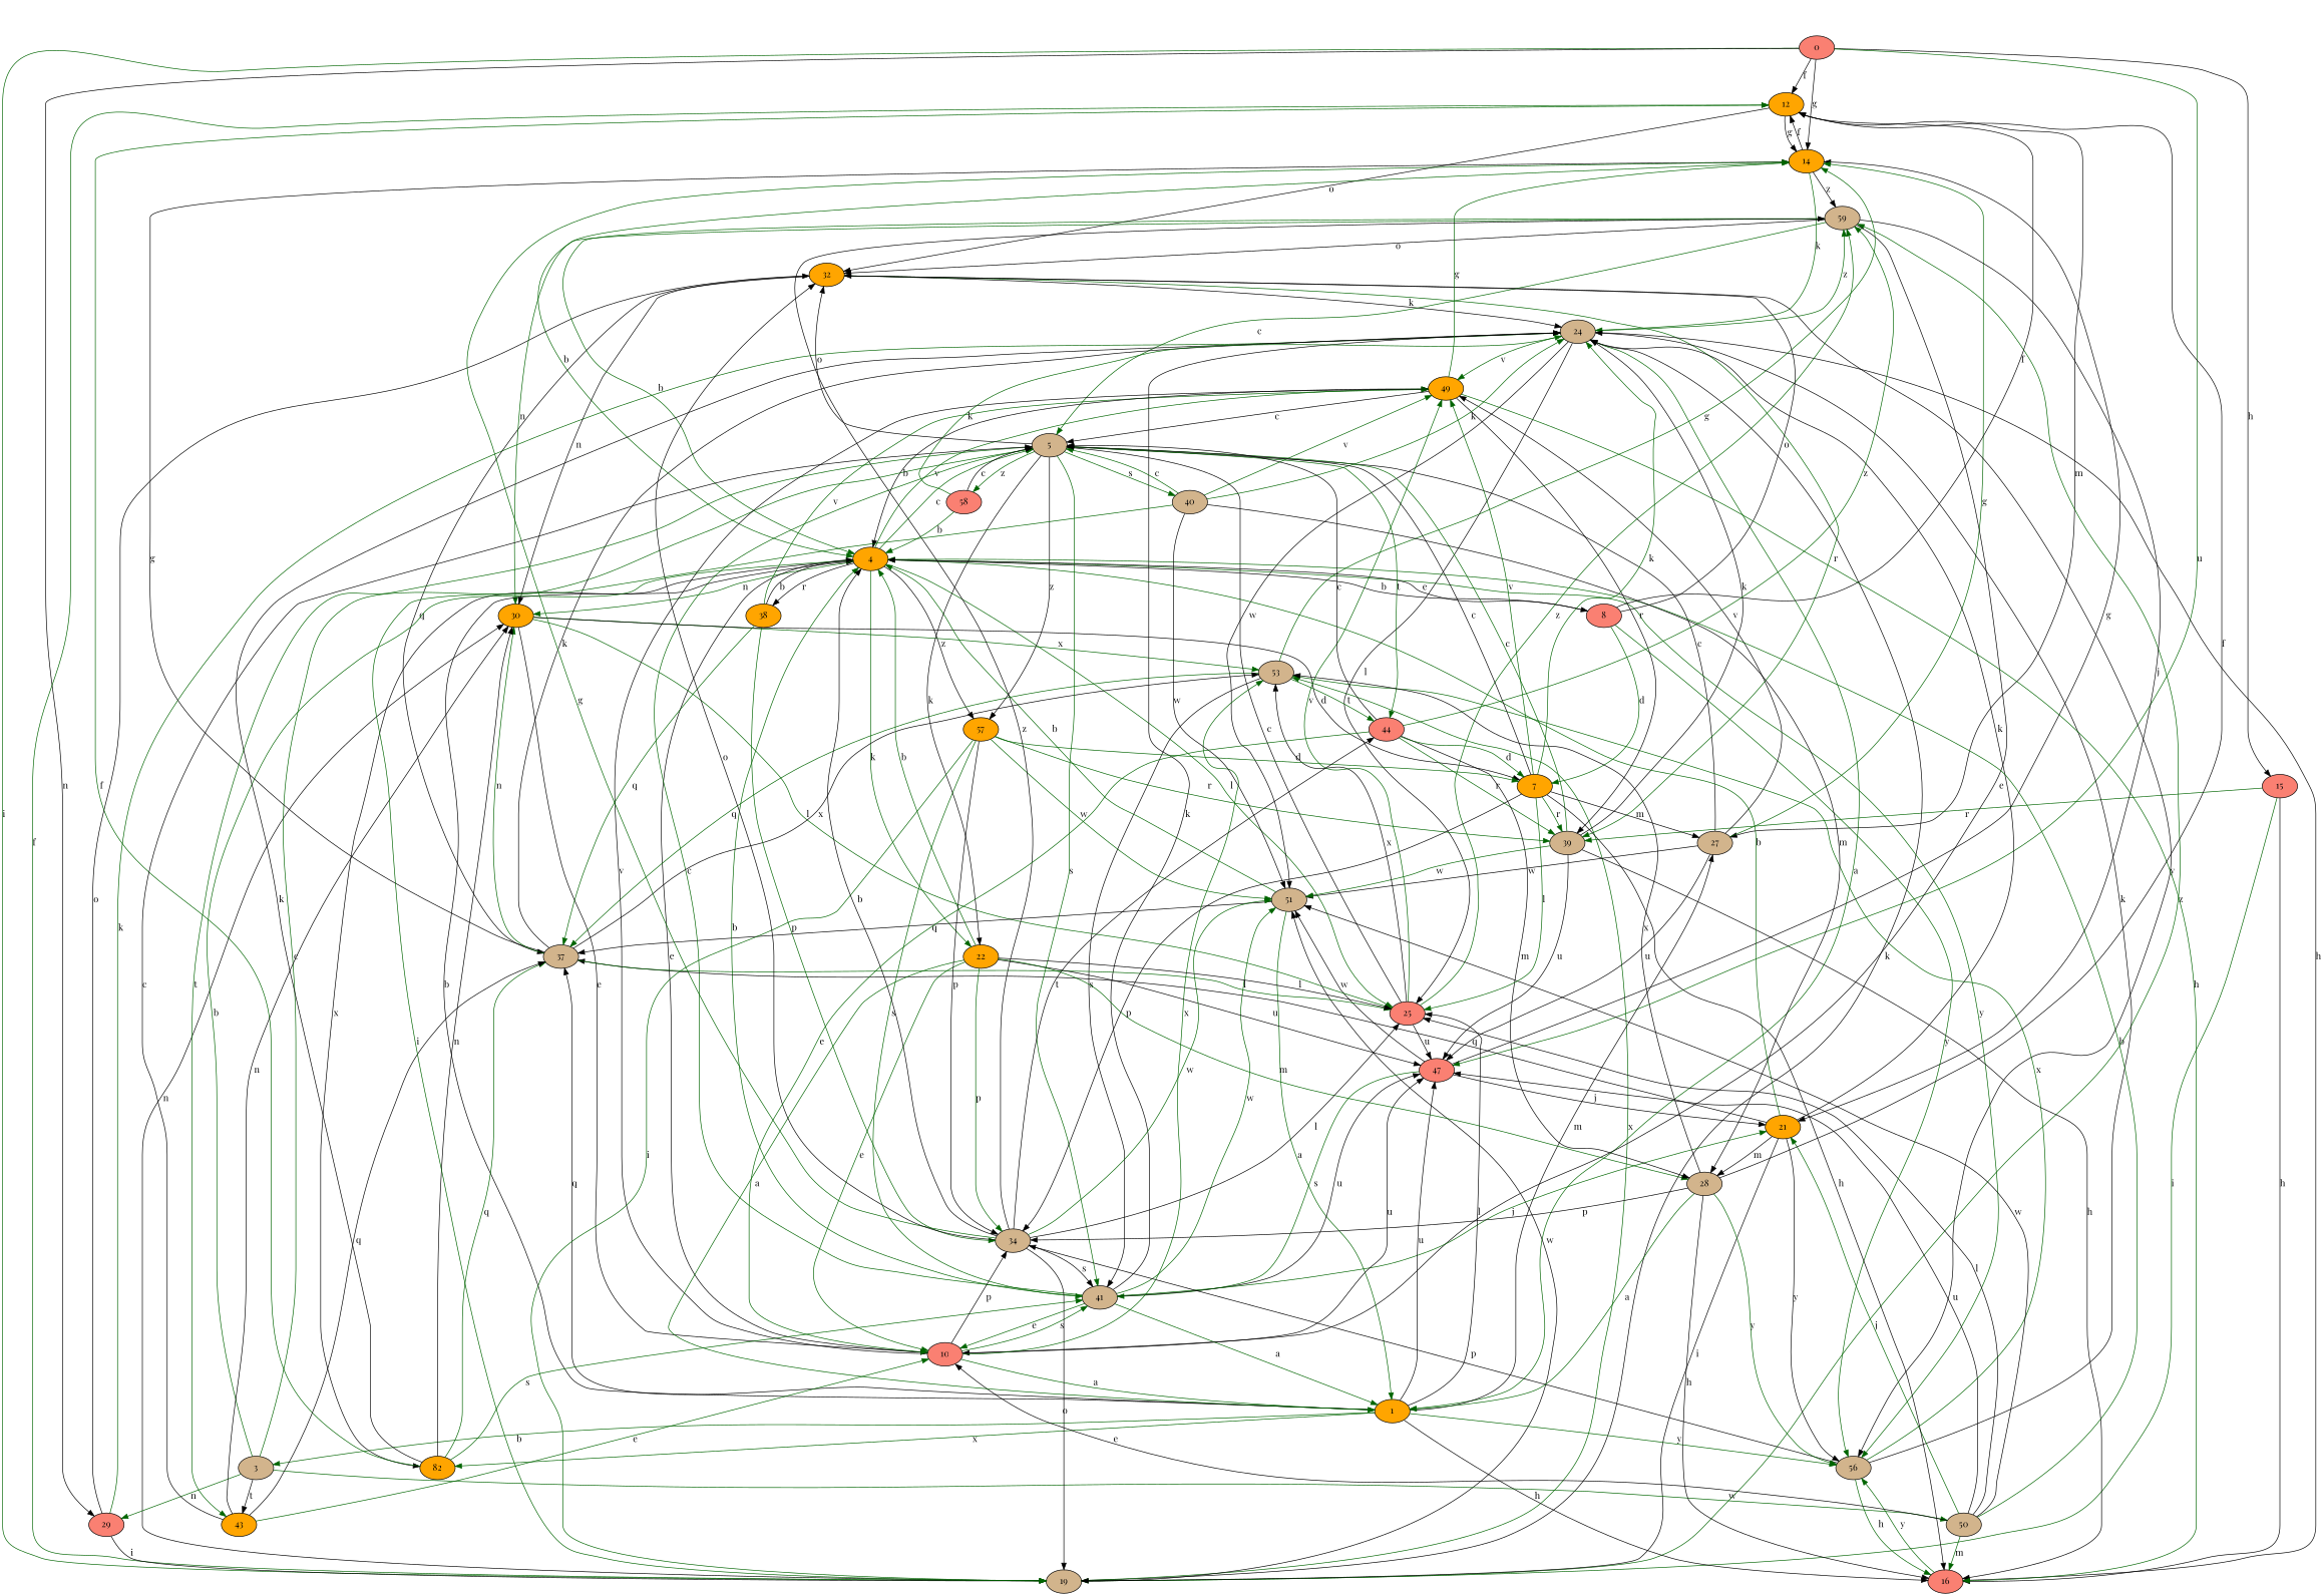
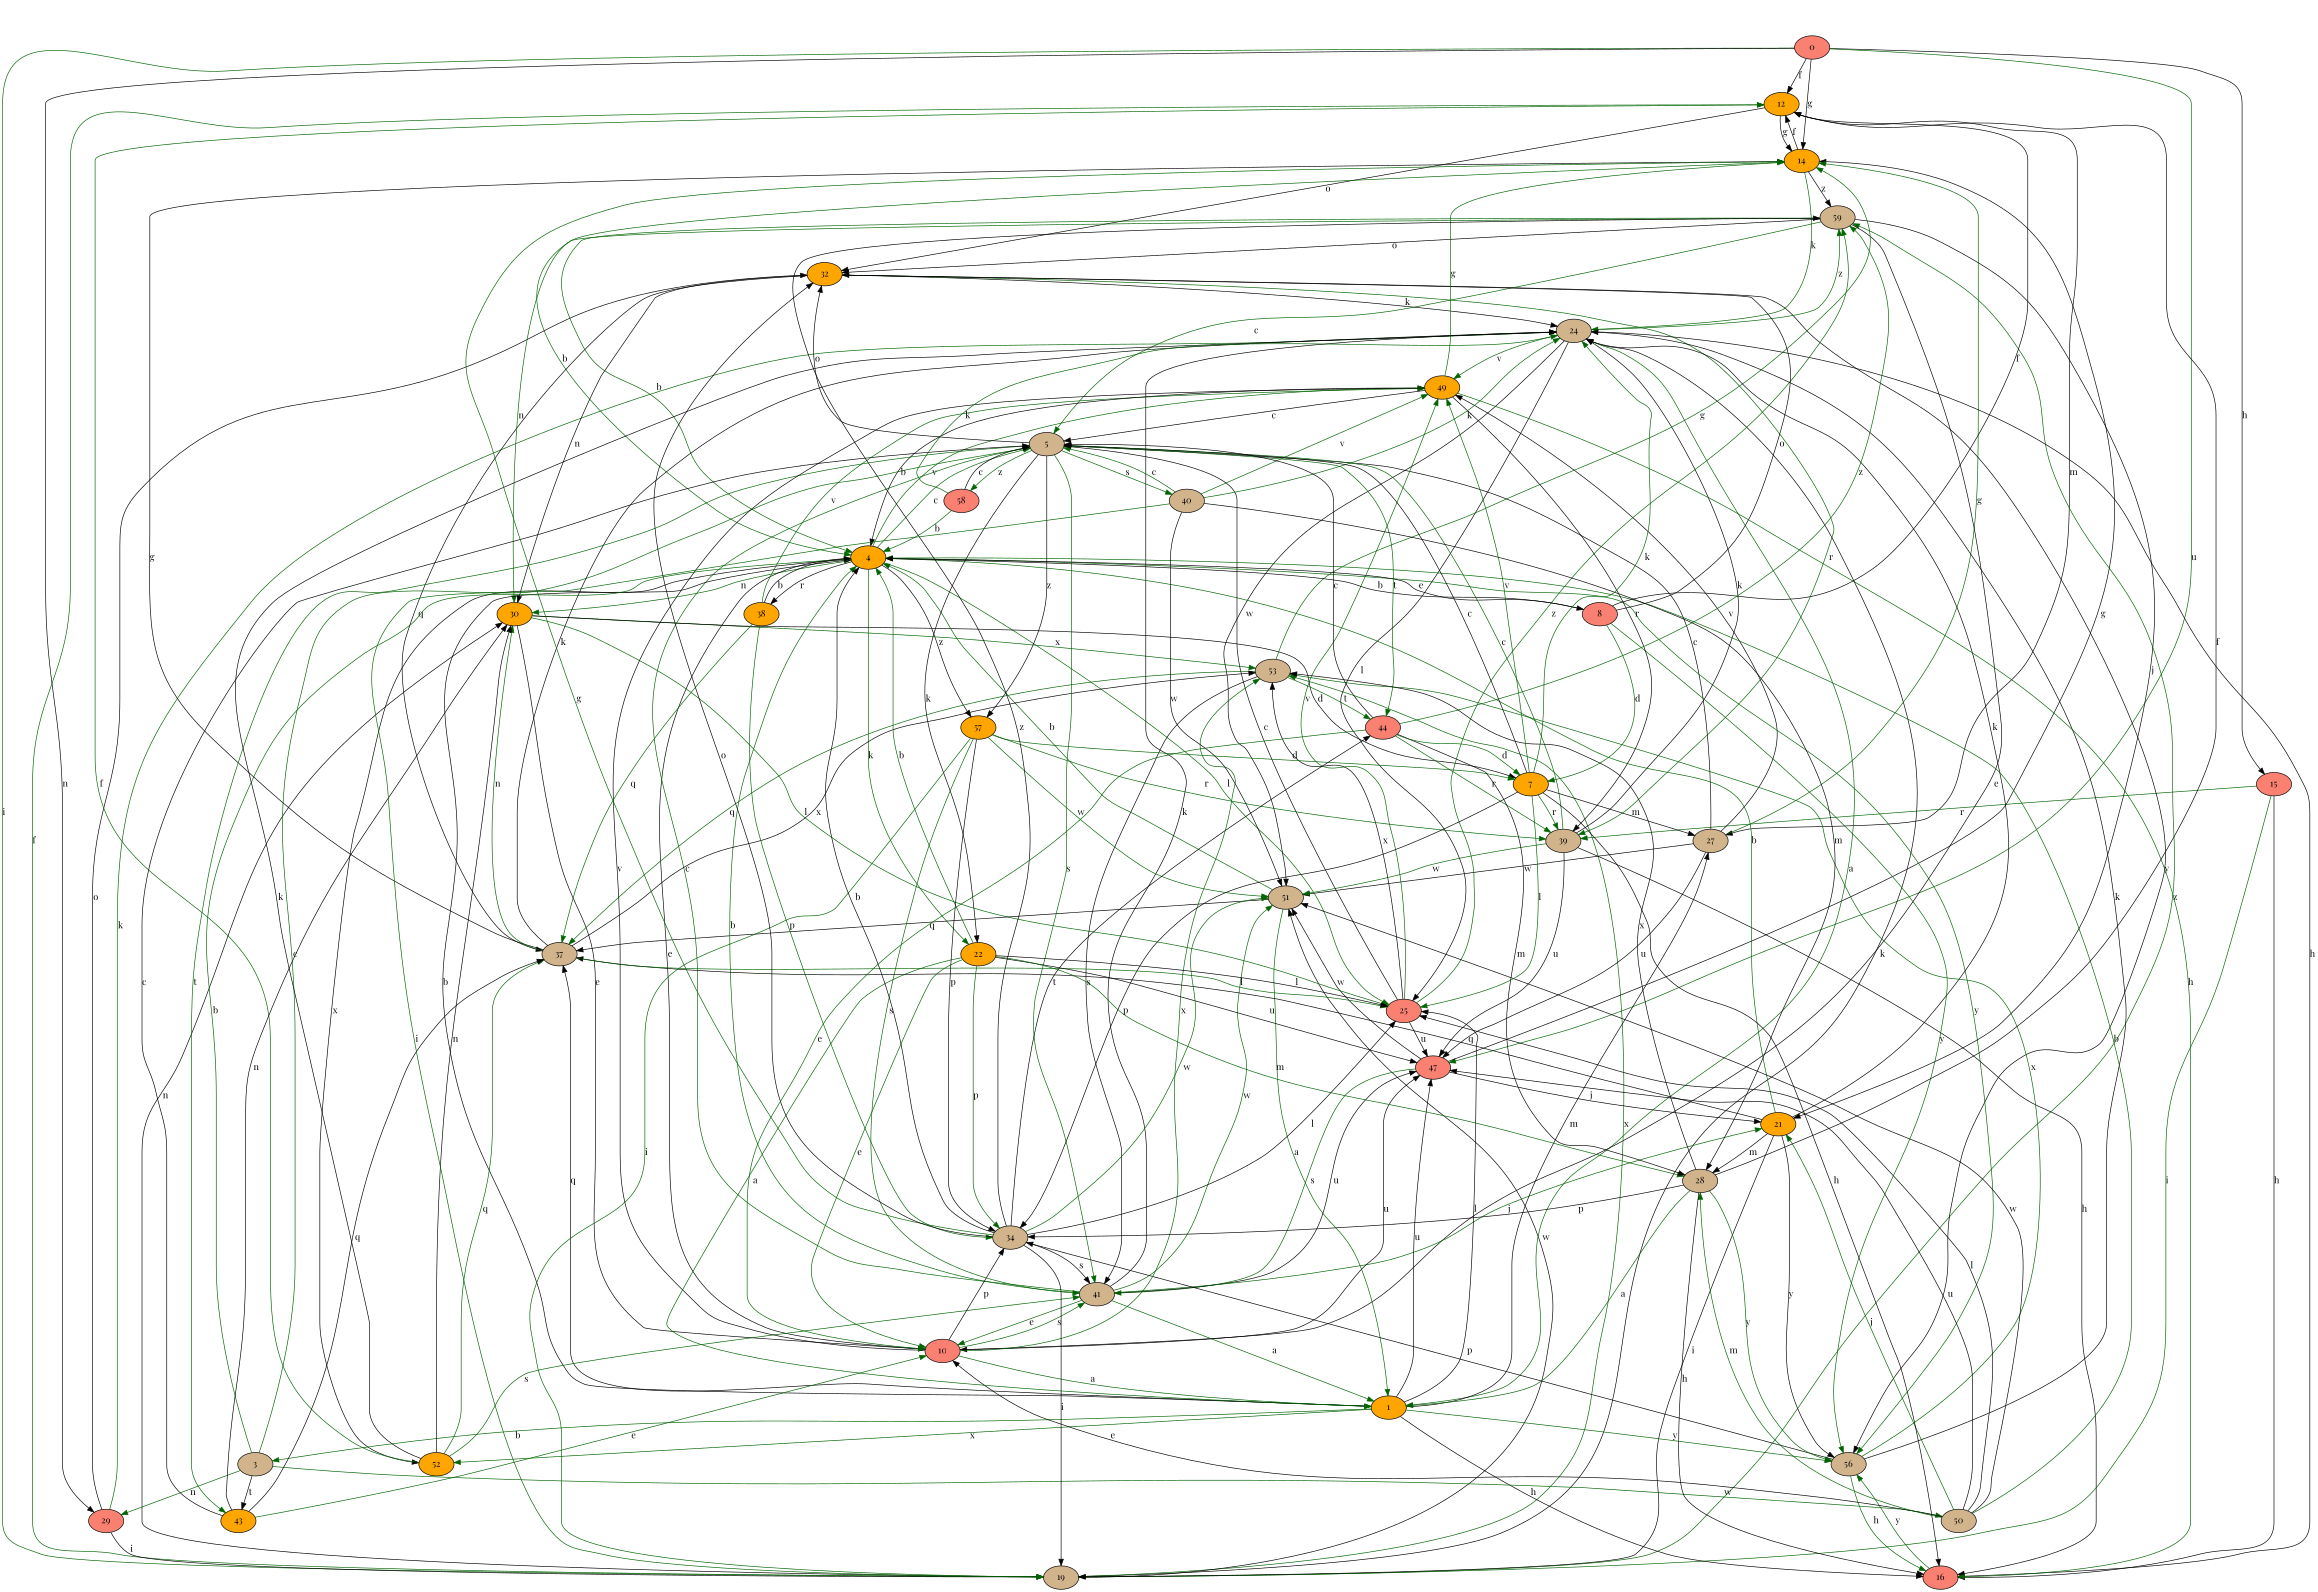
  strict digraph {
    fontname="Playfair Display"
    node [fillcolor=tan fontname="Playfair Display" style=filled]
    edge [color=black fontname="Playfair Display"]
    0 [fillcolor=salmon]
    12 [fillcolor=orange]
    14 [fillcolor=orange]
    15 [fillcolor=salmon]
    19
    29 [fillcolor=salmon]
    47 [fillcolor=salmon]
    27
    32 [fillcolor=orange]
    4 [fillcolor=orange]
    24
    59
    16 [fillcolor=salmon]
    39
    30 [fillcolor=orange]
    53
    51
    41
    21 [fillcolor=orange]
    1 [fillcolor=orange]
    3
    25 [fillcolor=salmon]
    37
-   52 [fillcolor=orange label=82]
+   52 [fillcolor=orange]
    56
    5
    43 [fillcolor=orange]
    50
    8 [fillcolor=salmon]
    10 [fillcolor=salmon]
    22 [fillcolor=orange]
    38 [fillcolor=orange]
    49 [fillcolor=orange]
    57 [fillcolor=orange]
    34
    40
    44 [fillcolor=salmon]
    58 [fillcolor=salmon]
    28
    7 [fillcolor=orange]
    0 -> 12 [label=f]
    0 -> 14 [label=g]
    0 -> 15 [label=h]
    0 -> 19 [color=darkgreen label=i]
    0 -> 29 [label=n]
    0 -> 47 [color=darkgreen label=u]
    12 -> 14 [label=g]
    12 -> 27 [label=m]
    12 -> 32 [label=o]
    14 -> 12 [label=f]
    14 -> 4 [color=darkgreen label=b]
    14 -> 24 [color=darkgreen label=k]
    14 -> 59 [label=z]
    15 -> 19 [color=darkgreen label=i]
    15 -> 16 [label=h]
    15 -> 39 [color=darkgreen label=r]
    19 -> 12 [color=darkgreen label=f]
    19 -> 24 [label=k]
    19 -> 59 [color=darkgreen label=z]
    19 -> 30 [label=n]
    19 -> 53 [color=darkgreen label=x]
    19 -> 51 [label=w]
    29 -> 19 [label=i]
    29 -> 32 [label=o]
    29 -> 24 [color=darkgreen label=k]
    47 -> 14 [label=g]
    47 -> 51 [label=w]
    47 -> 41 [color=darkgreen label=s]
    47 -> 21 [label=j]
    27 -> 14 [color=darkgreen label=g]
    27 -> 47 [label=u]
    27 -> 51 [label=w]
    27 -> 5 [label=c]
    27 -> 49 [label=v]
    32 -> 24 [label=k]
    32 -> 39 [color=darkgreen label=r]
    32 -> 30 [label=n]
    32 -> 37 [label=q]
    32 -> 56 [label=y]
    4 -> 30 [color=darkgreen label=n]
    4 -> 25 [color=darkgreen label=l]
    4 -> 52 [label=x]
    4 -> 56 [color=darkgreen label=y]
    4 -> 5 [color=darkgreen label=c]
    4 -> 8 [label=e]
    4 -> 10 [label=e]
    4 -> 22 [color=darkgreen label=k]
    4 -> 38 [label=r]
    4 -> 49 [color=darkgreen label=v]
    4 -> 57 [label=z]
    24 -> 59 [color=darkgreen label=z]
    24 -> 16 [label=h]
    24 -> 51 [label=w]
    24 -> 1 [color=darkgreen label=a]
    24 -> 25 [label=l]
    24 -> 49 [color=darkgreen label=v]
    59 -> 32 [label=o]
    59 -> 4 [color=darkgreen label=b]
    59 -> 30 [color=darkgreen label=n]
    59 -> 21 [label=j]
    59 -> 5 [color=darkgreen label=c]
    59 -> 10 [label=e]
    16 -> 56 [color=darkgreen label=y]
    39 -> 47 [label=u]
    39 -> 24 [label=k]
    39 -> 16 [label=h]
    39 -> 51 [color=darkgreen label=w]
    39 -> 5 [color=darkgreen label=c]
    30 -> 53 [color=darkgreen label=x]
    30 -> 25 [color=darkgreen label=l]
    30 -> 10 [label=e]
    30 -> 7 [label=d]
    53 -> 14 [color=darkgreen label=g]
    53 -> 41 [label=s]
    53 -> 37 [color=darkgreen label=q]
    53 -> 44 [color=darkgreen label=t]
    51 -> 4 [color=darkgreen label=b]
    51 -> 1 [color=darkgreen label=a]
    51 -> 37 [label=q]
    41 -> 47 [label=u]
    41 -> 4 [color=darkgreen label=b]
    41 -> 24 [label=k]
    41 -> 51 [color=darkgreen label=w]
    41 -> 21 [color=darkgreen label=j]
    41 -> 1 [color=darkgreen label=a]
    41 -> 5 [color=darkgreen label=c]
    41 -> 10 [color=darkgreen label=e]
    21 -> 19 [label=i]
    21 -> 4 [color=darkgreen label=b]
    21 -> 24 [label=k]
    21 -> 37 [label=q]
    21 -> 56 [label=y]
    21 -> 28 [label=m]
    1 -> 47 [label=u]
    1 -> 27 [label=m]
    1 -> 4 [label=b]
    1 -> 16 [label=h]
    1 -> 3 [color=darkgreen label=b]
    1 -> 25 [label=l]
    1 -> 37 [label=q]
    1 -> 52 [color=darkgreen label=x]
    1 -> 56 [color=darkgreen label=y]
    3 -> 29 [color=darkgreen label=n]
    3 -> 4 [color=darkgreen label=b]
    3 -> 5 [color=darkgreen label=c]
    3 -> 43 [label=t]
    3 -> 50 [color=darkgreen label=w]
    25 -> 47 [label=u]
    25 -> 59 [color=darkgreen label=z]
    25 -> 53 [label=x]
    25 -> 5 [label=c]
    25 -> 49 [color=darkgreen label=v]
    37 -> 14 [label=g]
    37 -> 24 [label=k]
    37 -> 30 [color=darkgreen label=n]
    37 -> 53 [label=x]
    37 -> 25 [color=darkgreen label=l]
    52 -> 12 [color=darkgreen label=f]
    52 -> 24 [label=k]
    52 -> 30 [label=n]
    52 -> 41 [color=darkgreen label=s]
    52 -> 37 [color=darkgreen label=q]
    56 -> 24 [label=k]
    56 -> 16 [color=darkgreen label=h]
    56 -> 53 [color=darkgreen label=x]
    56 -> 34 [label=p]
    5 -> 32 [label=o]
    5 -> 41 [color=darkgreen label=s]
    5 -> 43 [color=darkgreen label=t]
    5 -> 22 [label=k]
    5 -> 57 [label=z]
    5 -> 40 [color=darkgreen label=s]
    5 -> 44 [color=darkgreen label=t]
    5 -> 58 [color=darkgreen label=z]
    43 -> 30 [label=n]
    43 -> 37 [label=q]
    43 -> 5 [label=c]
    43 -> 10 [color=darkgreen label=e]
    50 -> 47 [label=u]
    50 -> 4 [color=darkgreen label=b]
    50 -> 51 [label=w]
    50 -> 21 [color=darkgreen label=j]
    50 -> 25 [label=l]
    50 -> 10 [label=e]
-   50 -> 16 [color=darkgreen label=m]
+   50 -> 28 [color=darkgreen label=m]
    8 -> 12 [label=f]
    8 -> 32 [label=o]
    8 -> 4 [label=b]
    8 -> 56 [color=darkgreen label=y]
    8 -> 7 [color=darkgreen label=d]
    10 -> 47 [label=u]
    10 -> 53 [color=darkgreen label=x]
    10 -> 41 [color=darkgreen label=s]
    10 -> 1 [color=darkgreen label=a]
    10 -> 49 [label=v]
    10 -> 34 [label=p]
    22 -> 47 [label=u]
    22 -> 4 [color=darkgreen label=b]
    22 -> 1 [color=darkgreen label=a]
    22 -> 25 [label=l]
    22 -> 10 [color=darkgreen label=e]
    22 -> 34 [color=darkgreen label=p]
    22 -> 28 [color=darkgreen label=m]
    38 -> 4 [label=b]
    38 -> 37 [color=darkgreen label=q]
    38 -> 49 [color=darkgreen label=v]
    38 -> 34 [color=darkgreen label=p]
    49 -> 14 [color=darkgreen label=g]
    49 -> 4 [label=b]
    49 -> 16 [color=darkgreen label=h]
    49 -> 39 [label=r]
    49 -> 5 [label=c]
    57 -> 19 [color=darkgreen label=i]
    57 -> 39 [color=darkgreen label=r]
    57 -> 51 [color=darkgreen label=w]
    57 -> 41 [color=darkgreen label=s]
    57 -> 34 [label=p]
    57 -> 7 [color=darkgreen label=d]
    34 -> 14 [color=darkgreen label=g]
-   34 -> 19 [label=o]
+   34 -> 19 [label=i]
    34 -> 32 [label=o]
    34 -> 4 [label=b]
    34 -> 59 [label=z]
    34 -> 51 [color=darkgreen label=w]
    34 -> 41 [label=s]
    34 -> 25 [label=l]
    34 -> 44 [label=t]
    40 -> 19 [color=darkgreen label=i]
    40 -> 24 [color=darkgreen label=k]
    40 -> 51 [label=w]
    40 -> 5 [color=darkgreen label=c]
    40 -> 49 [color=darkgreen label=v]
    40 -> 28 [label=m]
    44 -> 59 [color=darkgreen label=z]
    44 -> 39 [color=darkgreen label=r]
    44 -> 5 [label=c]
    44 -> 10 [color=darkgreen label=e]
    44 -> 28 [label=m]
    44 -> 7 [color=darkgreen label=d]
    58 -> 4 [color=darkgreen label=b]
    58 -> 24 [color=darkgreen label=k]
    58 -> 5 [label=c]
    28 -> 12 [label=f]
    28 -> 16 [label=h]
    28 -> 53 [label=x]
    28 -> 1 [color=darkgreen label=a]
    28 -> 56 [color=darkgreen label=y]
    28 -> 34 [label=p]
    7 -> 27 [label=m]
    7 -> 24 [color=darkgreen label=k]
    7 -> 16 [label=h]
    7 -> 39 [color=darkgreen label=r]
    7 -> 25 [color=darkgreen label=l]
    7 -> 5 [label=c]
    7 -> 49 [color=darkgreen label=v]
    7 -> 34 [label=p]
  }
